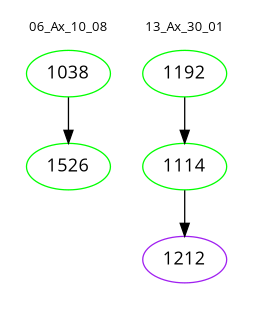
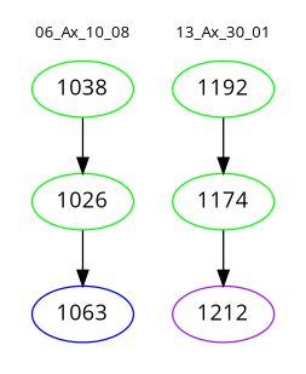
  digraph {
    fontname="Open Sans"
    node [color=green fontname="Open Sans"]
    edge [color=black fontname="Open Sans"]
    n1 [label=1038]
-   n2 [label=1526]
+   n2 [label=1026]
+   n3 [color=blue label=1063]
    n4 [label=1192]
-   n5 [label=1114]
+   n5 [label=1174]
    n6 [color=purple label=1212]
    subgraph cluster_1 {
      color=white
      fontsize=10
      label="06_Ax_10_08"
      n1
      n2
+     n3
    }
    subgraph cluster_2 {
      color=white
      fontsize=10
      label="13_Ax_30_01"
      n4
      n5
      n6
    }
    n1 -> n2
+   n2 -> n3
    n4 -> n5
    n5 -> n6
  }
